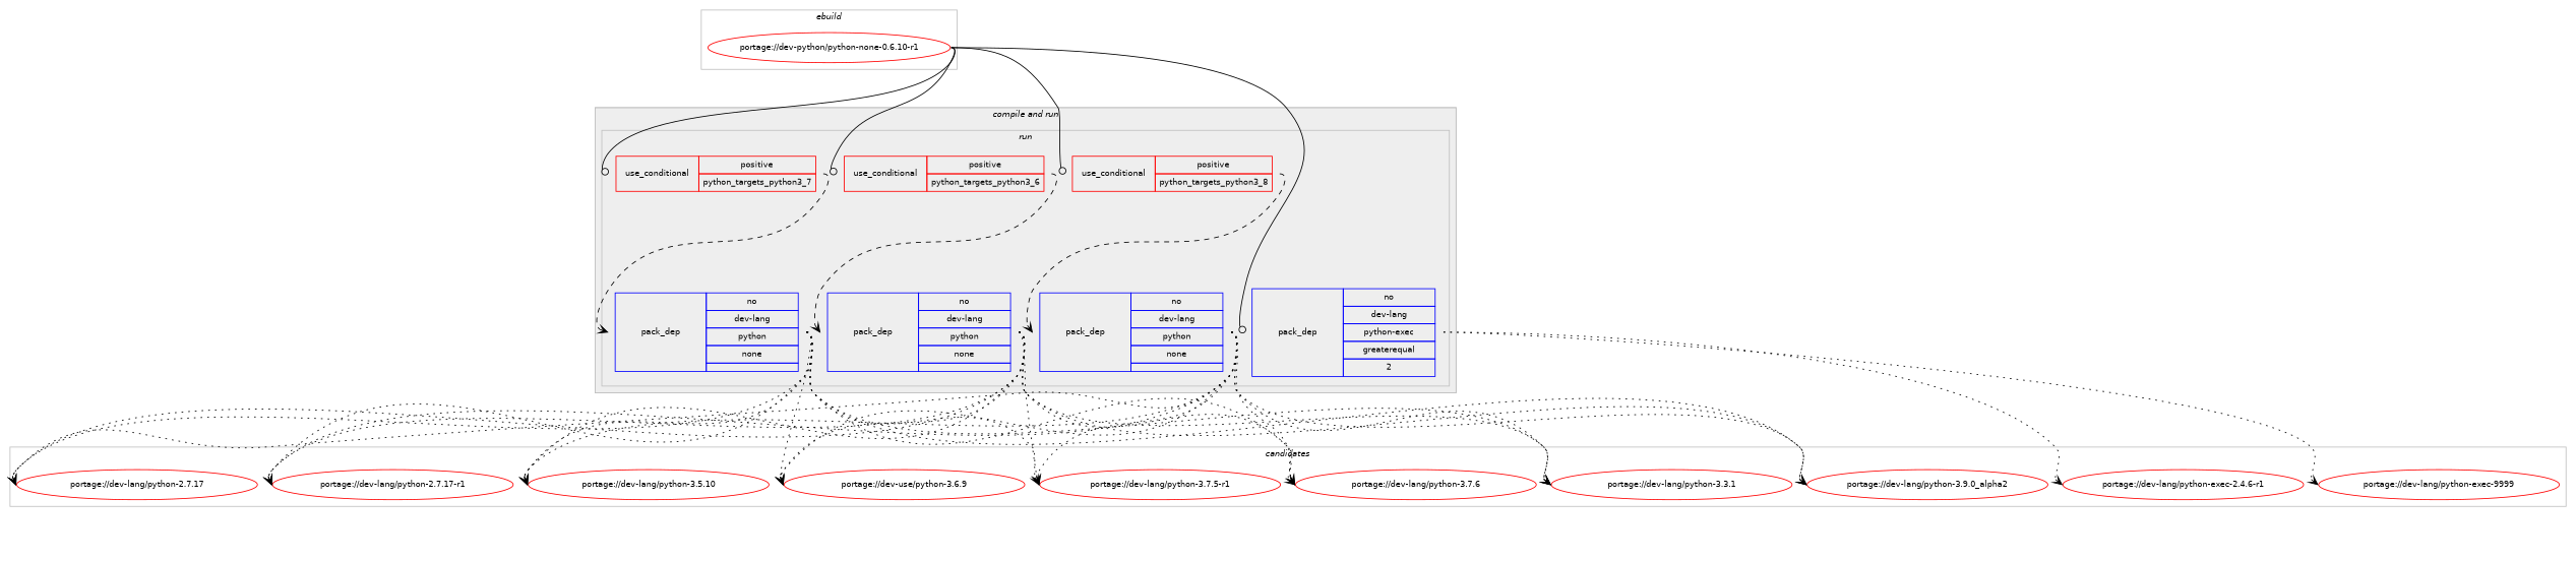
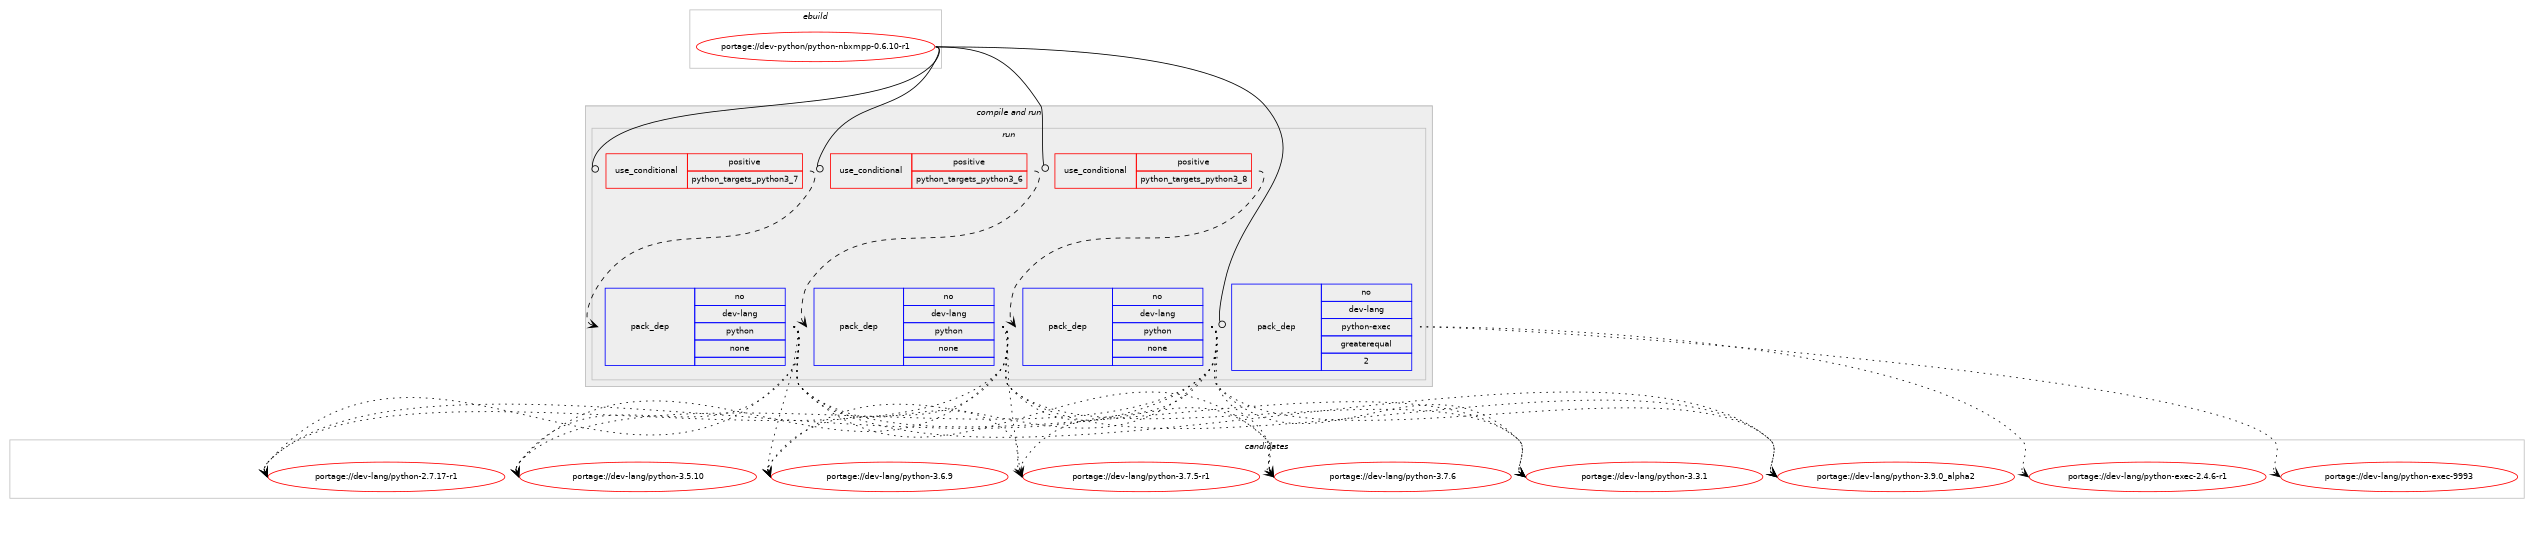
  digraph {
    compound=true
    concentrate=true
    fontname=Helvetica
    fontsize=10
    newrank=true
    rankdir=TB
    ranksep=1.5
    node [color=red fontname=Helvetica fontsize=10]
    edge [arrowhead=vee headport=w style=dotted tailport=e weight=100]
-   n1 [label="portage://dev-python/python-none-0.6.10-r1" width=4]
+   n1 [label="portage://dev-python/python-nbxmpp-0.6.10-r1" width=4]
    n2 [color=blue label=<<TABLE BORDER="0" CELLBORDER="1" CELLSPACING="0" CELLPADDING="4" WIDTH="220"><TR><TD ROWSPAN="6" CELLPADDING="30">pack_dep</TD></TR><TR><TD WIDTH="110">no</TD></TR><TR><TD>dev-lang</TD></TR><TR><TD>python</TD></TR><TR><TD>none</TD></TR><TR><TD></TD></TR></TABLE>> shape=none]
    n3 [label=<<TABLE BORDER="0" CELLBORDER="1" CELLSPACING="0" CELLPADDING="4"><TR><TD ROWSPAN="3" CELLPADDING="10">use_conditional</TD></TR><TR><TD>positive</TD></TR><TR><TD>python_targets_python3_6</TD></TR></TABLE>> shape=none]
    n4 [color=blue label=<<TABLE BORDER="0" CELLBORDER="1" CELLSPACING="0" CELLPADDING="4" WIDTH="220"><TR><TD ROWSPAN="6" CELLPADDING="30">pack_dep</TD></TR><TR><TD WIDTH="110">no</TD></TR><TR><TD>dev-lang</TD></TR><TR><TD>python</TD></TR><TR><TD>none</TD></TR><TR><TD></TD></TR></TABLE>> shape=none]
    n5 [label=<<TABLE BORDER="0" CELLBORDER="1" CELLSPACING="0" CELLPADDING="4"><TR><TD ROWSPAN="3" CELLPADDING="10">use_conditional</TD></TR><TR><TD>positive</TD></TR><TR><TD>python_targets_python3_7</TD></TR></TABLE>> shape=none]
    n6 [color=blue label=<<TABLE BORDER="0" CELLBORDER="1" CELLSPACING="0" CELLPADDING="4" WIDTH="220"><TR><TD ROWSPAN="6" CELLPADDING="30">pack_dep</TD></TR><TR><TD WIDTH="110">no</TD></TR><TR><TD>dev-lang</TD></TR><TR><TD>python</TD></TR><TR><TD>none</TD></TR><TR><TD></TD></TR></TABLE>> shape=none]
    n7 [label=<<TABLE BORDER="0" CELLBORDER="1" CELLSPACING="0" CELLPADDING="4"><TR><TD ROWSPAN="3" CELLPADDING="10">use_conditional</TD></TR><TR><TD>positive</TD></TR><TR><TD>python_targets_python3_8</TD></TR></TABLE>> shape=none]
    n8 [color=blue label=<<TABLE BORDER="0" CELLBORDER="1" CELLSPACING="0" CELLPADDING="4" WIDTH="220"><TR><TD ROWSPAN="6" CELLPADDING="30">pack_dep</TD></TR><TR><TD WIDTH="110">no</TD></TR><TR><TD>dev-lang</TD></TR><TR><TD>python-exec</TD></TR><TR><TD>greaterequal</TD></TR><TR><TD>2</TD></TR></TABLE>> shape=none]
    n9 [label="portage://dev-lang/python-3.9.0_alpha2" width=4]
    n10 [label="portage://dev-lang/python-3.3.1" width=4]
    n11 [label="portage://dev-lang/python-3.7.6" width=4]
    n12 [label="portage://dev-lang/python-3.7.5-r1" width=4]
-   n13 [label="portage://dev-use/python-3.6.9" width=4]
+   n13 [label="portage://dev-lang/python-3.6.9" width=4]
    n14 [label="portage://dev-lang/python-3.5.10" width=4]
    n15 [label="portage://dev-lang/python-2.7.17-r1" width=4]
-   n16 [label="portage://dev-lang/python-2.7.17" width=4]
-   n17 [label="portage://dev-lang/python-exec-9999" width=4]
+   n17 [label="portage://dev-lang/python-exec-9993" width=4]
    n18 [label="portage://dev-lang/python-exec-2.4.6-r1" width=4]
    subgraph cluster_1 {
      color=gray
      label=<<i>ebuild</i>>
      n1
    }
    subgraph cluster_2 {
      color=gray
      label=<<i>dependencies</i>>
      subgraph cluster_3 {
        color=gray
        fillcolor="#eeeeee"
        label=<<i>compile</i>>
        style=filled
      }
      subgraph cluster_4 {
        color=gray
        fillcolor="#eeeeee"
        label=<<i>compile and run</i>>
        style=filled
      }
      subgraph cluster_5 {
        color=gray
        fillcolor="#eeeeee"
        label=<<i>run</i>>
        style=filled
        subgraph sub_6 {
          color=gray
          fillcolor="#eeeeee"
          label=<<i>run</i>>
          style=filled
          n3
          subgraph sub_7 {
            color=gray
            fillcolor="#eeeeee"
            label=<<i>run</i>>
            style=filled
            n2
          }
        }
        subgraph sub_8 {
          color=gray
          fillcolor="#eeeeee"
          label=<<i>run</i>>
          style=filled
          n5
          subgraph sub_9 {
            color=gray
            fillcolor="#eeeeee"
            label=<<i>run</i>>
            style=filled
            n4
          }
        }
        subgraph sub_10 {
          color=gray
          fillcolor="#eeeeee"
          label=<<i>run</i>>
          style=filled
          n7
          subgraph sub_11 {
            color=gray
            fillcolor="#eeeeee"
            label=<<i>run</i>>
            style=filled
            n6
          }
        }
        subgraph sub_12 {
          color=gray
          fillcolor="#eeeeee"
          label=<<i>run</i>>
          style=filled
          n8
        }
      }
    }
    subgraph cluster_13 {
      color=gray
      label=<<i>candidates</i>>
      rank=same
      subgraph sub_14 {
        color=black
        label=<<i>candidates</i>>
        nodesep=1
        rank=same
        n9
        n10
        n11
        n12
        n13
        n14
        n15
-       n16
      }
      subgraph sub_15 {
        color=black
        label=<<i>candidates</i>>
        nodesep=1
        rank=same
        n9
        n10
        n11
        n12
        n13
        n14
        n15
-       n16
      }
      subgraph sub_16 {
        color=black
        label=<<i>candidates</i>>
        nodesep=1
        rank=same
        n9
        n10
        n11
        n12
        n13
        n14
        n15
-       n16
      }
      subgraph sub_17 {
        color=black
        label=<<i>candidates</i>>
        nodesep=1
        rank=same
        n17
        n18
      }
    }
    n1 -> n3 [arrowhead=odot style=solid weight=20]
    n1 -> n5 [arrowhead=odot style=solid weight=20]
    n1 -> n7 [arrowhead=odot style=solid weight=20]
    n1 -> n8 [arrowhead=odot style=solid weight=20]
    n2 -> n9
    n2 -> n10
    n2 -> n11
    n2 -> n12
    n2 -> n13
    n2 -> n14
    n2 -> n15
-   n2 -> n16
    n3 -> n2 [style=dashed weight=20]
    n4 -> n9
    n4 -> n10
    n4 -> n11
    n4 -> n12
    n4 -> n13
    n4 -> n14
    n4 -> n15
-   n4 -> n16
    n5 -> n4 [style=dashed weight=20]
    n6 -> n9
    n6 -> n10
    n6 -> n11
    n6 -> n12
    n6 -> n13
    n6 -> n14
    n6 -> n15
-   n6 -> n16
    n7 -> n6 [style=dashed weight=20]
    n8 -> n17
    n8 -> n18
  }
